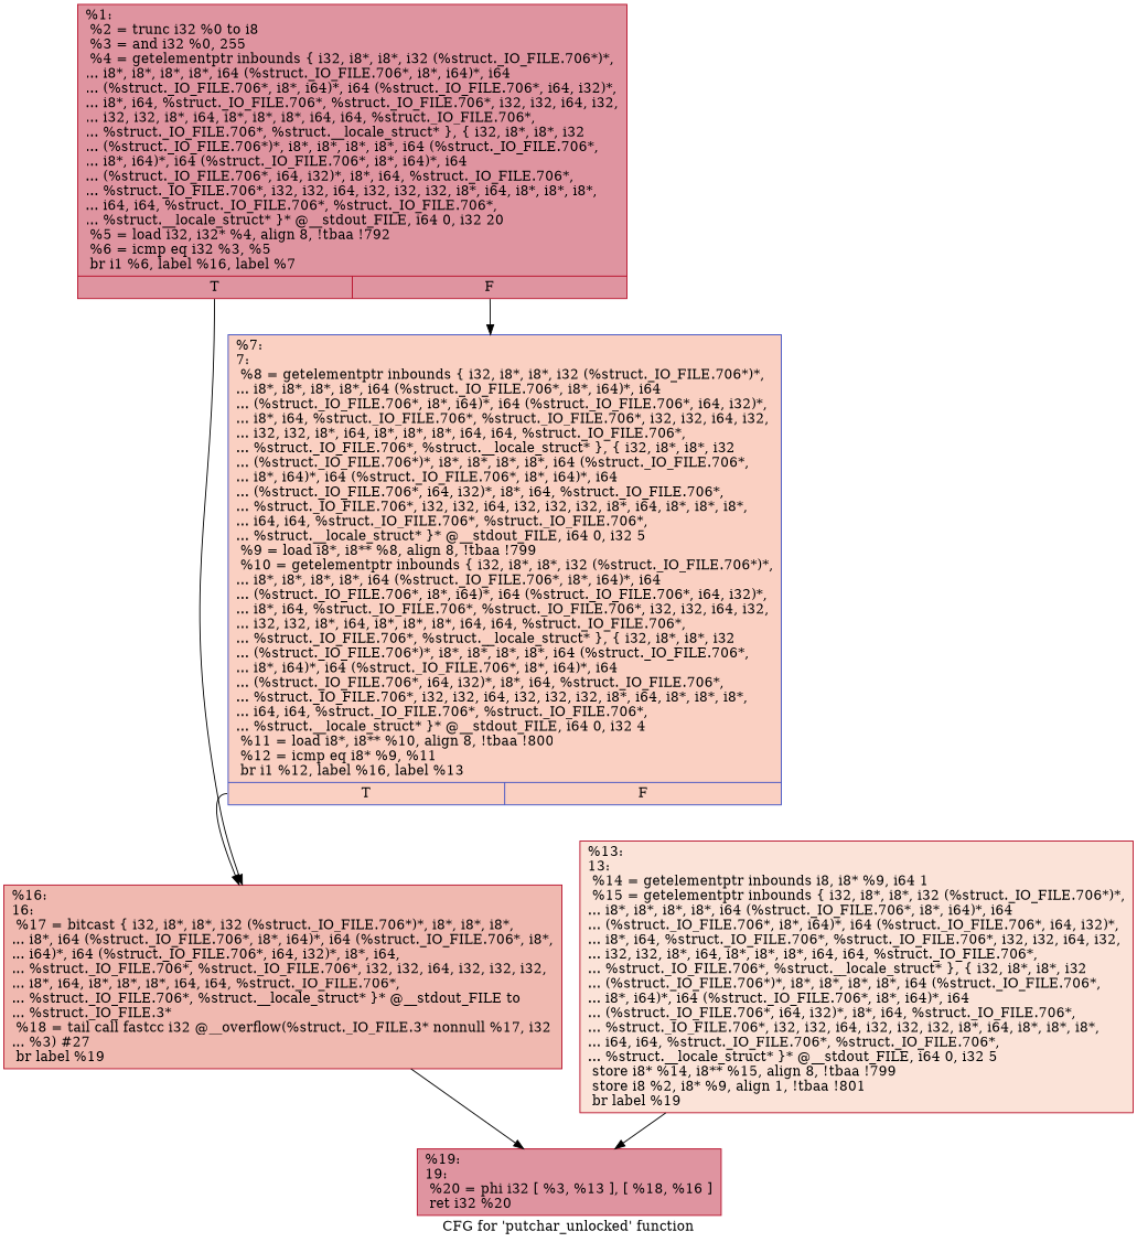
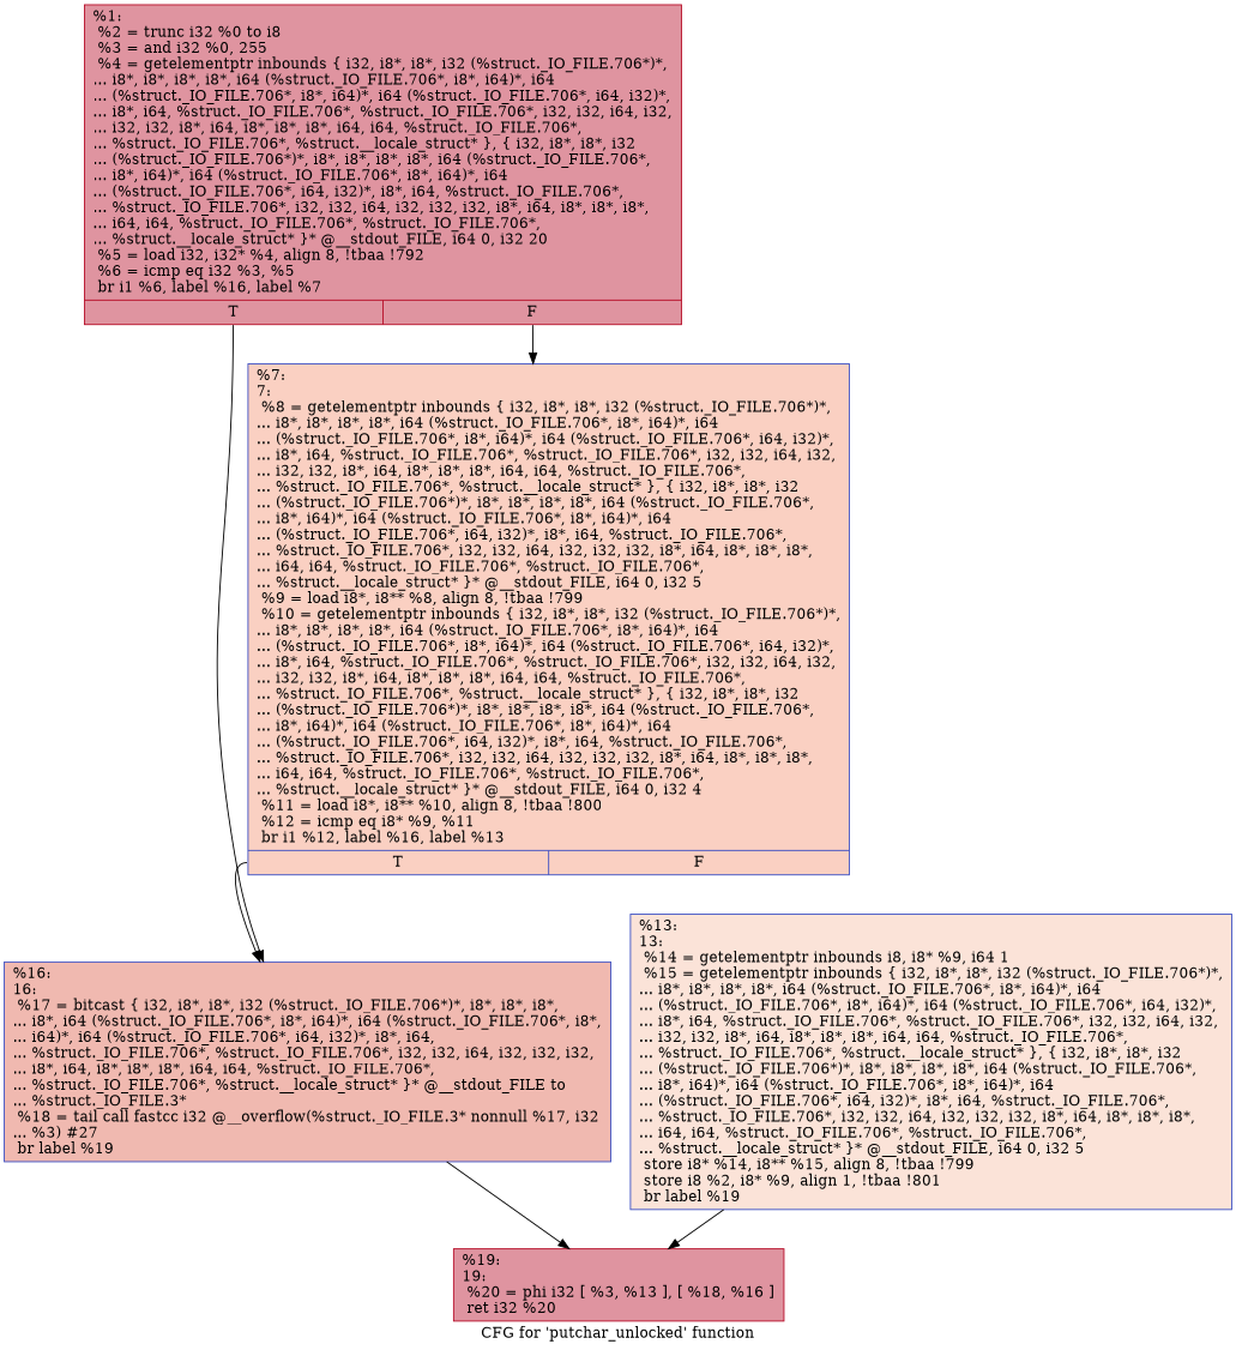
  digraph {
    label="CFG for 'putchar_unlocked' function"
    node [color="#b70d28ff" fillcolor="#b70d2870" shape=record style=filled]
    n1 [label="{%1:\l  %2 = trunc i32 %0 to i8\l  %3 = and i32 %0, 255\l  %4 = getelementptr inbounds \{ i32, i8*, i8*, i32 (%struct._IO_FILE.706*)*,\l... i8*, i8*, i8*, i8*, i64 (%struct._IO_FILE.706*, i8*, i64)*, i64\l... (%struct._IO_FILE.706*, i8*, i64)*, i64 (%struct._IO_FILE.706*, i64, i32)*,\l... i8*, i64, %struct._IO_FILE.706*, %struct._IO_FILE.706*, i32, i32, i64, i32,\l... i32, i32, i8*, i64, i8*, i8*, i8*, i64, i64, %struct._IO_FILE.706*,\l... %struct._IO_FILE.706*, %struct.__locale_struct* \}, \{ i32, i8*, i8*, i32\l... (%struct._IO_FILE.706*)*, i8*, i8*, i8*, i8*, i64 (%struct._IO_FILE.706*,\l... i8*, i64)*, i64 (%struct._IO_FILE.706*, i8*, i64)*, i64\l... (%struct._IO_FILE.706*, i64, i32)*, i8*, i64, %struct._IO_FILE.706*,\l... %struct._IO_FILE.706*, i32, i32, i64, i32, i32, i32, i8*, i64, i8*, i8*, i8*,\l... i64, i64, %struct._IO_FILE.706*, %struct._IO_FILE.706*,\l... %struct.__locale_struct* \}* @__stdout_FILE, i64 0, i32 20\l  %5 = load i32, i32* %4, align 8, !tbaa !792\l  %6 = icmp eq i32 %3, %5\l  br i1 %6, label %16, label %7\l|{<s0>T|<s1>F}}"]
-   n2 [fillcolor="#de614d70" label="{%16:\l16:                                               \l  %17 = bitcast \{ i32, i8*, i8*, i32 (%struct._IO_FILE.706*)*, i8*, i8*, i8*,\l... i8*, i64 (%struct._IO_FILE.706*, i8*, i64)*, i64 (%struct._IO_FILE.706*, i8*,\l... i64)*, i64 (%struct._IO_FILE.706*, i64, i32)*, i8*, i64,\l... %struct._IO_FILE.706*, %struct._IO_FILE.706*, i32, i32, i64, i32, i32, i32,\l... i8*, i64, i8*, i8*, i8*, i64, i64, %struct._IO_FILE.706*,\l... %struct._IO_FILE.706*, %struct.__locale_struct* \}* @__stdout_FILE to\l... %struct._IO_FILE.3*\l  %18 = tail call fastcc i32 @__overflow(%struct._IO_FILE.3* nonnull %17, i32\l... %3) #27\l  br label %19\l}"]
+   n2 [color="#3d50c3ff" fillcolor="#de614d70" label="{%16:\l16:                                               \l  %17 = bitcast \{ i32, i8*, i8*, i32 (%struct._IO_FILE.706*)*, i8*, i8*, i8*,\l... i8*, i64 (%struct._IO_FILE.706*, i8*, i64)*, i64 (%struct._IO_FILE.706*, i8*,\l... i64)*, i64 (%struct._IO_FILE.706*, i64, i32)*, i8*, i64,\l... %struct._IO_FILE.706*, %struct._IO_FILE.706*, i32, i32, i64, i32, i32, i32,\l... i8*, i64, i8*, i8*, i8*, i64, i64, %struct._IO_FILE.706*,\l... %struct._IO_FILE.706*, %struct.__locale_struct* \}* @__stdout_FILE to\l... %struct._IO_FILE.3*\l  %18 = tail call fastcc i32 @__overflow(%struct._IO_FILE.3* nonnull %17, i32\l... %3) #27\l  br label %19\l}"]
    n3 [color="#3d50c3ff" fillcolor="#f3947570" label="{%7:\l7:                                                \l  %8 = getelementptr inbounds \{ i32, i8*, i8*, i32 (%struct._IO_FILE.706*)*,\l... i8*, i8*, i8*, i8*, i64 (%struct._IO_FILE.706*, i8*, i64)*, i64\l... (%struct._IO_FILE.706*, i8*, i64)*, i64 (%struct._IO_FILE.706*, i64, i32)*,\l... i8*, i64, %struct._IO_FILE.706*, %struct._IO_FILE.706*, i32, i32, i64, i32,\l... i32, i32, i8*, i64, i8*, i8*, i8*, i64, i64, %struct._IO_FILE.706*,\l... %struct._IO_FILE.706*, %struct.__locale_struct* \}, \{ i32, i8*, i8*, i32\l... (%struct._IO_FILE.706*)*, i8*, i8*, i8*, i8*, i64 (%struct._IO_FILE.706*,\l... i8*, i64)*, i64 (%struct._IO_FILE.706*, i8*, i64)*, i64\l... (%struct._IO_FILE.706*, i64, i32)*, i8*, i64, %struct._IO_FILE.706*,\l... %struct._IO_FILE.706*, i32, i32, i64, i32, i32, i32, i8*, i64, i8*, i8*, i8*,\l... i64, i64, %struct._IO_FILE.706*, %struct._IO_FILE.706*,\l... %struct.__locale_struct* \}* @__stdout_FILE, i64 0, i32 5\l  %9 = load i8*, i8** %8, align 8, !tbaa !799\l  %10 = getelementptr inbounds \{ i32, i8*, i8*, i32 (%struct._IO_FILE.706*)*,\l... i8*, i8*, i8*, i8*, i64 (%struct._IO_FILE.706*, i8*, i64)*, i64\l... (%struct._IO_FILE.706*, i8*, i64)*, i64 (%struct._IO_FILE.706*, i64, i32)*,\l... i8*, i64, %struct._IO_FILE.706*, %struct._IO_FILE.706*, i32, i32, i64, i32,\l... i32, i32, i8*, i64, i8*, i8*, i8*, i64, i64, %struct._IO_FILE.706*,\l... %struct._IO_FILE.706*, %struct.__locale_struct* \}, \{ i32, i8*, i8*, i32\l... (%struct._IO_FILE.706*)*, i8*, i8*, i8*, i8*, i64 (%struct._IO_FILE.706*,\l... i8*, i64)*, i64 (%struct._IO_FILE.706*, i8*, i64)*, i64\l... (%struct._IO_FILE.706*, i64, i32)*, i8*, i64, %struct._IO_FILE.706*,\l... %struct._IO_FILE.706*, i32, i32, i64, i32, i32, i32, i8*, i64, i8*, i8*, i8*,\l... i64, i64, %struct._IO_FILE.706*, %struct._IO_FILE.706*,\l... %struct.__locale_struct* \}* @__stdout_FILE, i64 0, i32 4\l  %11 = load i8*, i8** %10, align 8, !tbaa !800\l  %12 = icmp eq i8* %9, %11\l  br i1 %12, label %16, label %13\l|{<s0>T|<s1>F}}"]
    n4 [label="{%19:\l19:                                               \l  %20 = phi i32 [ %3, %13 ], [ %18, %16 ]\l  ret i32 %20\l}"]
-   n5 [fillcolor="#f6bfa670" label="{%13:\l13:                                               \l  %14 = getelementptr inbounds i8, i8* %9, i64 1\l  %15 = getelementptr inbounds \{ i32, i8*, i8*, i32 (%struct._IO_FILE.706*)*,\l... i8*, i8*, i8*, i8*, i64 (%struct._IO_FILE.706*, i8*, i64)*, i64\l... (%struct._IO_FILE.706*, i8*, i64)*, i64 (%struct._IO_FILE.706*, i64, i32)*,\l... i8*, i64, %struct._IO_FILE.706*, %struct._IO_FILE.706*, i32, i32, i64, i32,\l... i32, i32, i8*, i64, i8*, i8*, i8*, i64, i64, %struct._IO_FILE.706*,\l... %struct._IO_FILE.706*, %struct.__locale_struct* \}, \{ i32, i8*, i8*, i32\l... (%struct._IO_FILE.706*)*, i8*, i8*, i8*, i8*, i64 (%struct._IO_FILE.706*,\l... i8*, i64)*, i64 (%struct._IO_FILE.706*, i8*, i64)*, i64\l... (%struct._IO_FILE.706*, i64, i32)*, i8*, i64, %struct._IO_FILE.706*,\l... %struct._IO_FILE.706*, i32, i32, i64, i32, i32, i32, i8*, i64, i8*, i8*, i8*,\l... i64, i64, %struct._IO_FILE.706*, %struct._IO_FILE.706*,\l... %struct.__locale_struct* \}* @__stdout_FILE, i64 0, i32 5\l  store i8* %14, i8** %15, align 8, !tbaa !799\l  store i8 %2, i8* %9, align 1, !tbaa !801\l  br label %19\l}"]
+   n5 [color="#3d50c3ff" fillcolor="#f6bfa670" label="{%13:\l13:                                               \l  %14 = getelementptr inbounds i8, i8* %9, i64 1\l  %15 = getelementptr inbounds \{ i32, i8*, i8*, i32 (%struct._IO_FILE.706*)*,\l... i8*, i8*, i8*, i8*, i64 (%struct._IO_FILE.706*, i8*, i64)*, i64\l... (%struct._IO_FILE.706*, i8*, i64)*, i64 (%struct._IO_FILE.706*, i64, i32)*,\l... i8*, i64, %struct._IO_FILE.706*, %struct._IO_FILE.706*, i32, i32, i64, i32,\l... i32, i32, i8*, i64, i8*, i8*, i8*, i64, i64, %struct._IO_FILE.706*,\l... %struct._IO_FILE.706*, %struct.__locale_struct* \}, \{ i32, i8*, i8*, i32\l... (%struct._IO_FILE.706*)*, i8*, i8*, i8*, i8*, i64 (%struct._IO_FILE.706*,\l... i8*, i64)*, i64 (%struct._IO_FILE.706*, i8*, i64)*, i64\l... (%struct._IO_FILE.706*, i64, i32)*, i8*, i64, %struct._IO_FILE.706*,\l... %struct._IO_FILE.706*, i32, i32, i64, i32, i32, i32, i8*, i64, i8*, i8*, i8*,\l... i64, i64, %struct._IO_FILE.706*, %struct._IO_FILE.706*,\l... %struct.__locale_struct* \}* @__stdout_FILE, i64 0, i32 5\l  store i8* %14, i8** %15, align 8, !tbaa !799\l  store i8 %2, i8* %9, align 1, !tbaa !801\l  br label %19\l}"]
    n1 -> n2 [tailport=s0]
    n1 -> n3 [tailport=s1]
    n2 -> n4
    n3 -> n2 [tailport=s0]
    n5 -> n4
  }
